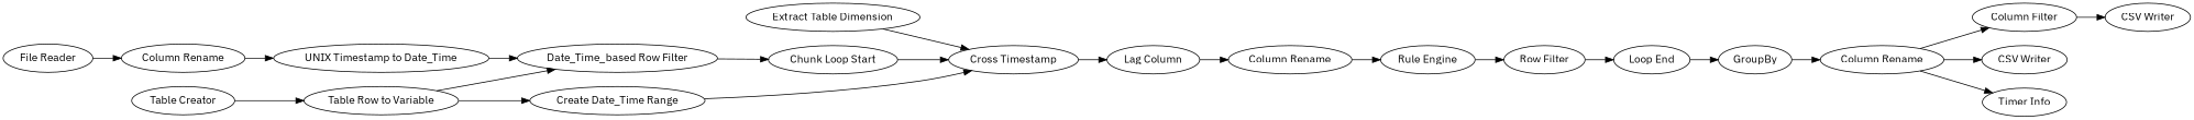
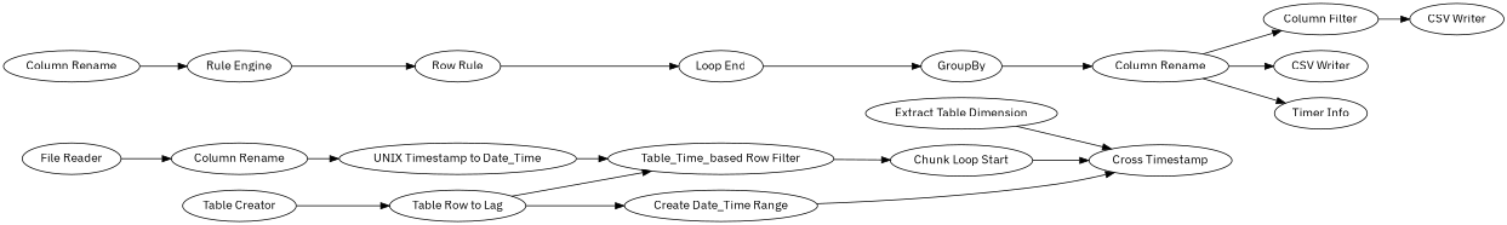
  digraph {
    fontname="IBM Plex Sans"
    rankdir=LR
    node [fontname="IBM Plex Sans"]
    edge [fontname="IBM Plex Sans"]
    n1 [label="Chunk Loop Start"]
    n2 [label="Cross Timestamp"]
-   n3 [label="Lag Column"]
    n4 [label="Loop End"]
    n5 [label=GroupBy]
    n6 [label="Column Rename"]
    n7 [label="Column Rename"]
    n8 [label="UNIX Timestamp to Date_Time"]
-   n9 [label="Date_Time_based Row Filter"]
+   n9 [label="Table_Time_based Row Filter"]
    n10 [label="Column Filter"]
    n11 [label="CSV Writer"]
    n12 [label="Timer Info"]
    n13 [label="CSV Writer"]
    n14 [label="File Reader"]
-   n15 [label="Row Filter"]
+   n15 [label="Row Rule"]
    n16 [label="Column Rename"]
    n17 [label="Extract Table Dimension"]
    n18 [label="Create Date_Time Range"]
    n19 [label="Table Creator"]
-   n20 [label="Table Row to Variable"]
+   n20 [label="Table Row to Lag"]
    n21 [label="Rule Engine"]
    n1 -> n2
-   n2 -> n3
-   n3 -> n16
    n4 -> n5
    n5 -> n6
    n6 -> n10
    n6 -> n11
    n6 -> n12
    n7 -> n8
    n8 -> n9
    n9 -> n1
    n10 -> n13
    n14 -> n7
    n15 -> n4
    n16 -> n21
    n17 -> n2
    n18 -> n2
    n19 -> n20
    n20 -> n9
    n20 -> n18
    n21 -> n15
  }
